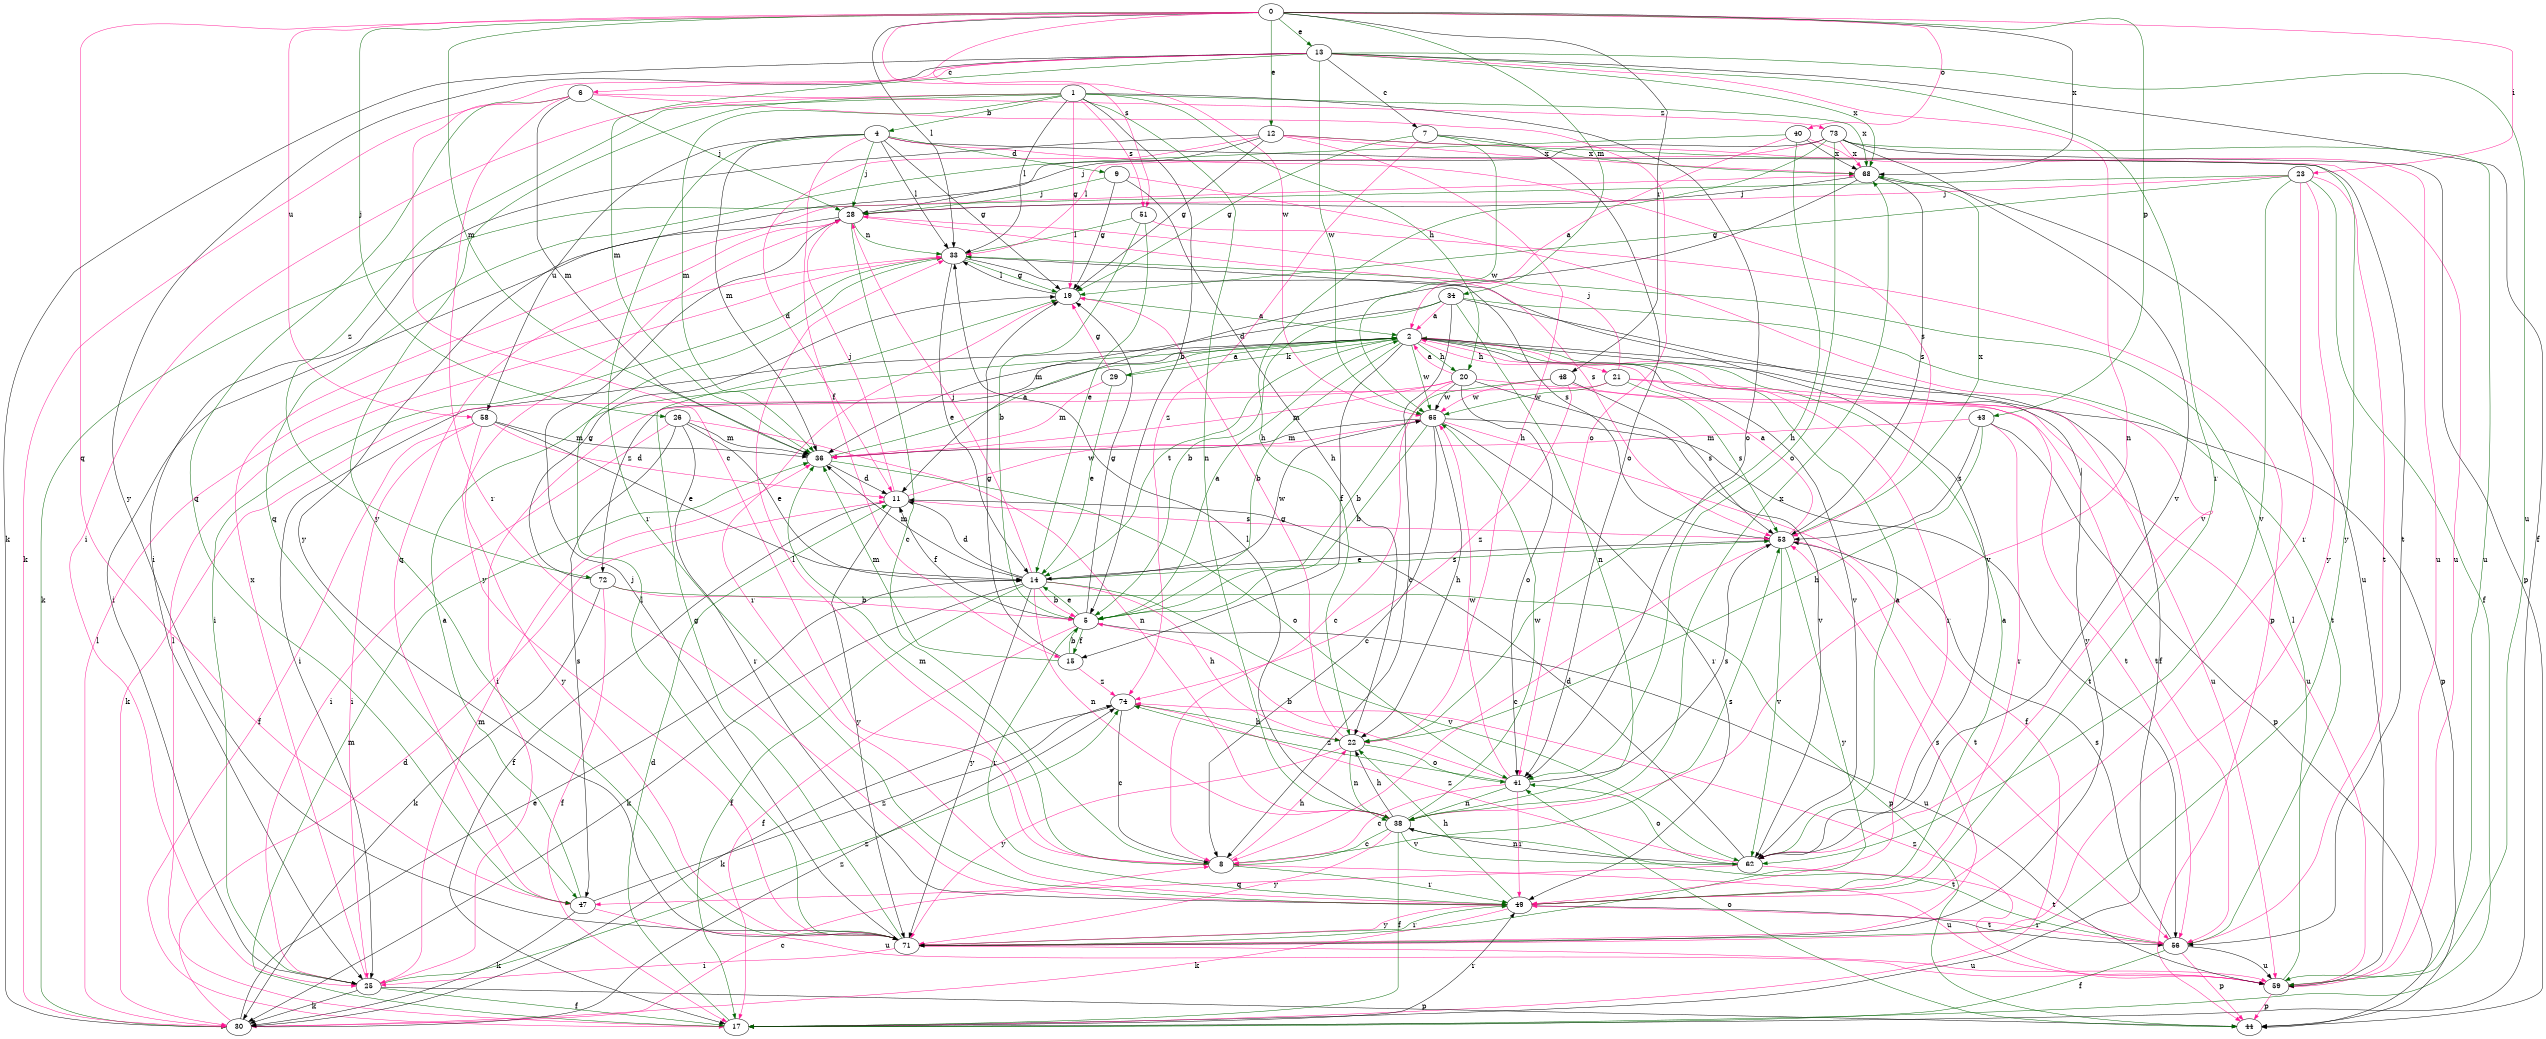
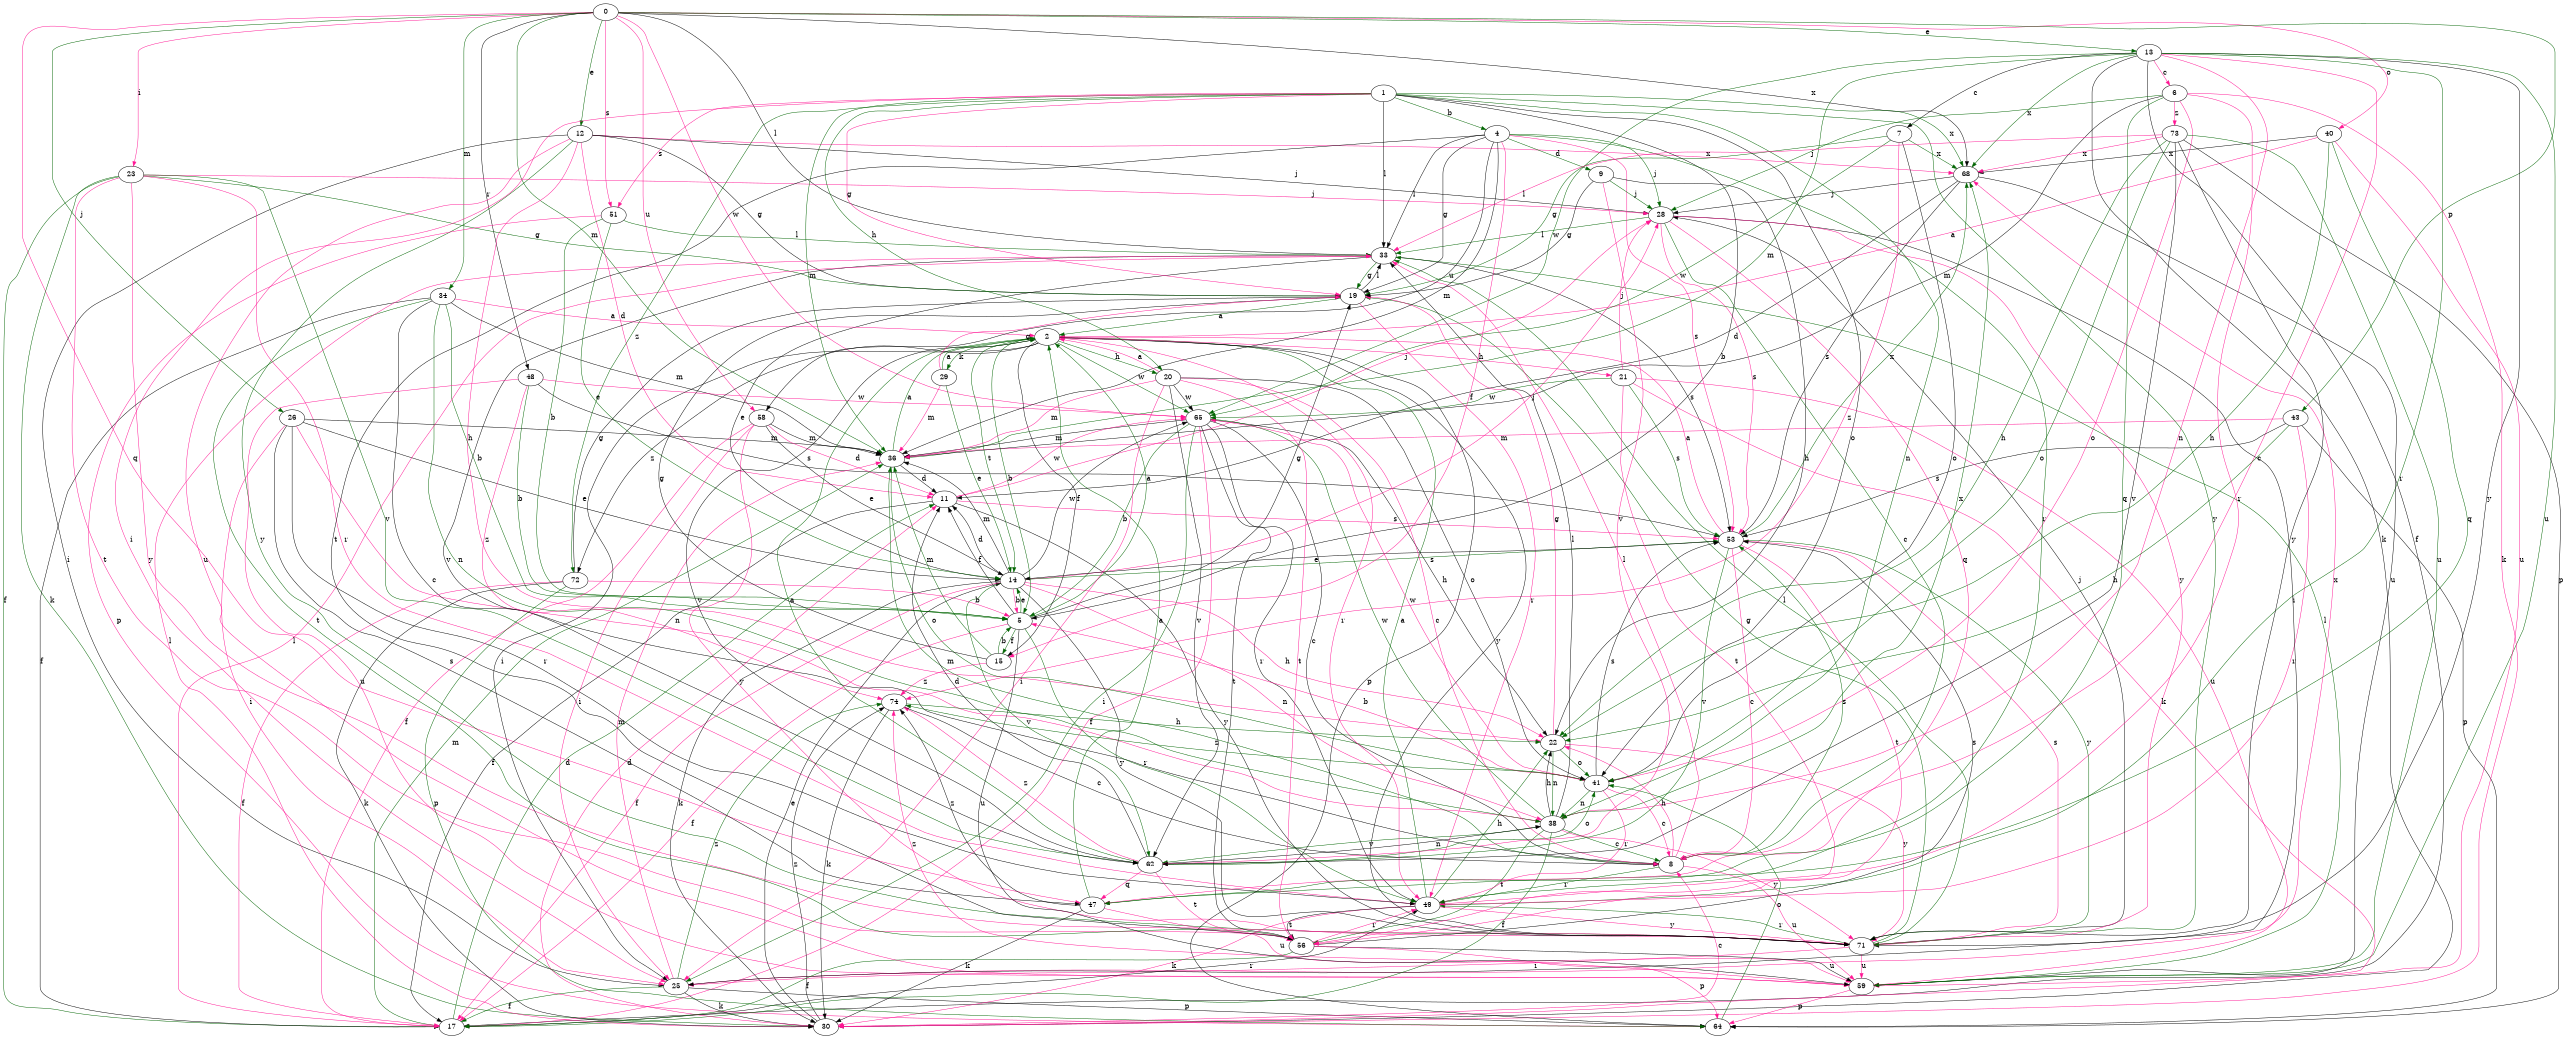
  strict digraph {
    edge [color=deeppink]
    0
    12
    13
    23
    26
    33
    34
    36
    40
    43
    47
    48
    51
    58
    65
    68
    19
    25
    71
    28
    11
    59
    22
    38
    49
    17
    6
    30
    7
    8
    56
    62
    14
    53
    5
    2
    41
-   44
+   44 [label=64]
    74
    1
    4
    20
    72
    15
    9
    21
    29
    73
    0 -> 12 [color=darkgreen label=e]
    0 -> 13 [color=darkgreen label=e]
    0 -> 23 [label=i]
    0 -> 26 [color=darkgreen label=j]
    0 -> 33 [color=black label=l]
    0 -> 34 [color=darkgreen label=m]
    0 -> 36 [color=darkgreen label=m]
    0 -> 40 [label=o]
    0 -> 43 [color=darkgreen label=p]
    0 -> 47 [label=q]
    0 -> 48 [color=black label=r]
    0 -> 51 [label=s]
    0 -> 58 [label=u]
    0 -> 65 [label=w]
    0 -> 68 [color=black label=x]
    12 -> 68 [label=x]
    12 -> 19 [color=black label=g]
    12 -> 25 [color=black label=i]
    12 -> 71 [color=darkgreen label=y]
    12 -> 28 [color=black label=j]
    12 -> 11 [label=d]
    12 -> 59 [label=u]
    12 -> 22 [label=h]
    13 -> 36 [color=darkgreen label=m]
    13 -> 65 [color=darkgreen label=w]
    13 -> 68 [color=darkgreen label=x]
    13 -> 71 [color=black label=y]
    13 -> 59 [color=darkgreen label=u]
    13 -> 38 [label=n]
    13 -> 49 [color=darkgreen label=r]
    13 -> 17 [color=black label=f]
    13 -> 6 [label=c]
    13 -> 30 [color=black label=k]
    13 -> 7 [color=black label=c]
    13 -> 8 [label=c]
    23 -> 19 [color=darkgreen label=g]
    23 -> 71 [label=y]
    23 -> 28 [label=j]
    23 -> 49 [label=r]
    23 -> 17 [color=darkgreen label=f]
    23 -> 30 [color=darkgreen label=k]
    23 -> 56 [label=t]
    23 -> 62 [color=darkgreen label=v]
    26 -> 36 [color=black label=m]
    26 -> 47 [color=black label=s]
    26 -> 25 [label=i]
    26 -> 38 [label=n]
    26 -> 49 [color=black label=r]
    26 -> 14 [color=black label=e]
    33 -> 19 [color=darkgreen label=g]
    33 -> 62 [color=black label=v]
    33 -> 14 [color=black label=e]
    33 -> 53 [color=black label=s]
    34 -> 36 [color=black label=m]
    34 -> 38 [color=darkgreen label=n]
    34 -> 17 [color=black label=f]
    34 -> 8 [color=black label=c]
    34 -> 56 [color=darkgreen label=t]
    34 -> 5 [color=darkgreen label=b]
    34 -> 2 [label=a]
    36 -> 11 [color=black label=d]
    36 -> 2 [color=darkgreen label=a]
    36 -> 41 [color=darkgreen label=o]
    40 -> 47 [color=darkgreen label=q]
    40 -> 68 [color=black label=x]
    40 -> 59 [label=u]
    40 -> 22 [color=darkgreen label=h]
    40 -> 2 [label=a]
    43 -> 36 [label=m]
    43 -> 22 [color=darkgreen label=h]
    43 -> 49 [label=r]
    43 -> 53 [color=black label=s]
    43 -> 44 [color=black label=p]
    47 -> 59 [label=u]
    47 -> 30 [color=black label=k]
    47 -> 2 [color=darkgreen label=a]
    47 -> 74 [color=black label=z]
    48 -> 65 [label=w]
    48 -> 59 [label=u]
    48 -> 53 [color=black label=s]
    48 -> 5 [color=darkgreen label=b]
    48 -> 74 [label=z]
    51 -> 33 [color=darkgreen label=l]
    51 -> 14 [color=darkgreen label=e]
    51 -> 5 [color=darkgreen label=b]
    51 -> 44 [label=p]
    58 -> 36 [color=black label=m]
    58 -> 25 [label=i]
    58 -> 71 [label=y]
    58 -> 11 [label=d]
    58 -> 17 [label=f]
    58 -> 14 [color=black label=e]
    65 -> 36 [color=black label=m]
-   33 -> 25 [color=darkgreen label=i]
+   65 -> 25 [color=darkgreen label=i]
    65 -> 22 [color=black label=h]
    65 -> 49 [color=black label=r]
    65 -> 17 [label=f]
    65 -> 8 [color=black label=c]
    65 -> 56 [color=black label=t]
    65 -> 5 [color=darkgreen label=b]
    68 -> 28 [color=black label=j]
    68 -> 11 [color=black label=d]
    68 -> 59 [color=black label=u]
    68 -> 53 [color=black label=s]
    19 -> 33 [color=black label=l]
    19 -> 49 [label=r]
    19 -> 2 [color=darkgreen label=a]
    25 -> 36 [label=m]
    25 -> 68 [label=x]
    25 -> 17 [color=darkgreen label=f]
    25 -> 30 [color=black label=k]
    25 -> 44 [color=black label=p]
    25 -> 74 [color=darkgreen label=z]
    71 -> 33 [color=darkgreen label=l]
    71 -> 19 [color=darkgreen label=g]
    71 -> 25 [label=i]
    71 -> 28 [color=black label=j]
    71 -> 59 [label=u]
    71 -> 49 [color=darkgreen label=r]
    71 -> 53 [label=s]
-   28 -> 33 [color=darkgreen label=n]
+   28 -> 33 [color=darkgreen label=l]
    28 -> 47 [label=q]
    28 -> 25 [color=black label=i]
    28 -> 71 [label=y]
    28 -> 8 [color=darkgreen label=c]
    28 -> 53 [label=s]
    11 -> 65 [label=w]
    11 -> 71 [color=black label=y]
    11 -> 28 [label=j]
    11 -> 17 [color=black label=f]
    11 -> 53 [label=s]
    59 -> 33 [color=darkgreen label=l]
    59 -> 44 [label=p]
    59 -> 74 [label=z]
    22 -> 19 [label=g]
    22 -> 71 [label=y]
    22 -> 38 [color=darkgreen label=n]
    22 -> 41 [color=darkgreen label=o]
    38 -> 33 [color=black label=l]
    38 -> 65 [color=darkgreen label=w]
    38 -> 68 [color=darkgreen label=x]
    38 -> 71 [label=y]
    38 -> 22 [color=black label=h]
    38 -> 17 [color=darkgreen label=f]
    38 -> 8 [color=darkgreen label=c]
    38 -> 56 [color=darkgreen label=t]
    38 -> 62 [color=darkgreen label=v]
    49 -> 71 [label=y]
    49 -> 22 [color=darkgreen label=h]
    49 -> 30 [label=k]
    49 -> 56 [color=black label=t]
    49 -> 2 [color=darkgreen label=a]
    17 -> 33 [label=l]
    17 -> 36 [color=darkgreen label=m]
    17 -> 11 [color=darkgreen label=d]
    17 -> 49 [color=black label=r]
    6 -> 36 [color=black label=m]
    6 -> 47 [color=darkgreen label=q]
    6 -> 28 [color=darkgreen label=j]
    6 -> 49 [label=r]
    6 -> 30 [label=k]
    6 -> 41 [label=o]
    6 -> 73 [label=z]
    30 -> 33 [label=l]
    30 -> 11 [label=d]
    30 -> 8 [label=c]
    30 -> 14 [color=black label=e]
    30 -> 74 [color=black label=z]
    7 -> 65 [color=darkgreen label=w]
    7 -> 68 [color=darkgreen label=x]
    7 -> 19 [color=darkgreen label=g]
    7 -> 41 [color=black label=o]
    7 -> 74 [label=z]
    8 -> 33 [label=l]
    8 -> 36 [color=darkgreen label=m]
    8 -> 59 [label=u]
    8 -> 22 [label=h]
    8 -> 49 [color=darkgreen label=r]
    8 -> 53 [color=darkgreen label=s]
    56 -> 59 [color=black label=u]
    56 -> 49 [label=r]
    56 -> 17 [color=darkgreen label=f]
    56 -> 53 [color=black label=s]
    56 -> 44 [label=p]
    62 -> 47 [label=q]
    62 -> 11 [color=black label=d]
    62 -> 38 [color=black label=n]
    62 -> 56 [label=t]
    62 -> 2 [color=darkgreen label=a]
    62 -> 41 [color=darkgreen label=o]
    62 -> 74 [label=z]
    14 -> 36 [color=black label=m]
    14 -> 65 [color=black label=w]
    14 -> 71 [color=black label=y]
    14 -> 28 [label=j]
    14 -> 11 [color=black label=d]
    14 -> 22 [label=h]
    14 -> 38 [label=n]
-   14 -> 17 [color=darkgreen label=f]
+   14 -> 17 [label=f]
    14 -> 30 [color=black label=k]
    14 -> 62 [color=darkgreen label=v]
    14 -> 53 [color=darkgreen label=s]
    14 -> 5 [label=b]
    53 -> 68 [color=darkgreen label=x]
    53 -> 71 [color=darkgreen label=y]
    53 -> 8 [label=c]
    53 -> 56 [label=t]
    53 -> 62 [color=darkgreen label=v]
    53 -> 14 [color=black label=e]
    53 -> 2 [label=a]
    5 -> 19 [color=black label=g]
    5 -> 11 [color=black label=f]
    5 -> 59 [color=black label=u]
    5 -> 49 [color=darkgreen label=r]
    5 -> 17 [label=f]
    5 -> 14 [color=darkgreen label=e]
    5 -> 2 [color=darkgreen label=a]
    5 -> 15 [color=darkgreen label=f]
    2 -> 65 [color=darkgreen label=w]
    2 -> 25 [color=black label=i]
    2 -> 71 [color=black label=y]
    2 -> 49 [label=r]
    2 -> 62 [color=black label=v]
    2 -> 14 [color=darkgreen label=t]
    2 -> 5 [color=darkgreen label=b]
    2 -> 44 [color=black label=p]
    2 -> 20 [color=darkgreen label=h]
    2 -> 72 [color=black label=z]
    2 -> 15 [color=black label=f]
    2 -> 21 [label=h]
    2 -> 29 [color=darkgreen label=k]
    41 -> 65 [label=w]
    41 -> 38 [color=darkgreen label=n]
    41 -> 49 [label=r]
    41 -> 8 [label=c]
    41 -> 53 [color=black label=s]
    41 -> 5 [label=b]
    41 -> 74 [color=darkgreen label=z]
    44 -> 41 [color=darkgreen label=o]
    74 -> 22 [color=darkgreen label=h]
    74 -> 30 [color=black label=k]
    74 -> 8 [color=black label=c]
    1 -> 33 [color=black label=l]
    1 -> 36 [color=darkgreen label=m]
    1 -> 51 [label=s]
    1 -> 68 [color=darkgreen label=x]
    1 -> 19 [label=g]
    1 -> 25 [label=i]
    1 -> 71 [color=darkgreen label=y]
    1 -> 38 [color=darkgreen label=n]
    1 -> 5 [color=black label=b]
    1 -> 41 [color=black label=o]
    1 -> 4 [color=darkgreen label=b]
    1 -> 20 [color=darkgreen label=h]
    1 -> 72 [color=darkgreen label=z]
    4 -> 33 [color=black label=l]
    4 -> 36 [color=black label=m]
    4 -> 58 [color=black label=u]
    4 -> 19 [color=black label=g]
    4 -> 28 [color=darkgreen label=j]
    4 -> 49 [color=darkgreen label=r]
    4 -> 56 [color=black label=t]
    4 -> 53 [label=s]
    4 -> 15 [label=f]
    4 -> 9 [color=darkgreen label=d]
    20 -> 36 [label=m]
    20 -> 65 [color=black label=w]
    20 -> 25 [label=i]
    20 -> 8 [label=c]
    20 -> 56 [label=t]
    20 -> 62 [color=black label=v]
    20 -> 2 [label=a]
    20 -> 41 [color=black label=o]
    72 -> 19 [color=black label=g]
    72 -> 17 [label=f]
    72 -> 30 [color=black label=k]
    72 -> 5 [label=b]
    72 -> 44 [color=darkgreen label=p]
    15 -> 36 [color=darkgreen label=m]
    15 -> 19 [color=black label=g]
    15 -> 5 [color=darkgreen label=b]
    15 -> 74 [label=z]
    9 -> 19 [color=black label=g]
    9 -> 28 [color=darkgreen label=j]
    9 -> 22 [color=black label=h]
    9 -> 62 [label=v]
    21 -> 65 [color=darkgreen label=w]
    21 -> 28 [label=j]
    21 -> 59 [label=u]
    21 -> 30 [label=k]
    21 -> 56 [label=t]
    21 -> 53 [color=darkgreen label=s]
    29 -> 36 [label=m]
    29 -> 19 [label=g]
    29 -> 14 [color=darkgreen label=e]
    29 -> 2 [color=darkgreen label=a]
    73 -> 33 [label=l]
    73 -> 68 [label=x]
    73 -> 71 [color=black label=y]
    73 -> 59 [color=darkgreen label=u]
    73 -> 22 [color=darkgreen label=h]
    73 -> 62 [color=black label=v]
    73 -> 41 [color=darkgreen label=o]
    73 -> 44 [color=black label=p]
  }
